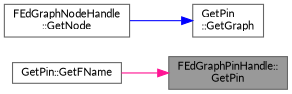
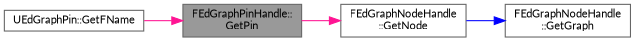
  digraph {
    fontname=Lato
    rankdir=LR
    node [color=grey40 fillcolor=white fontname=Lato fontsize=10 shape=box style=filled]
    edge [color=deeppink fontname=Lato fontsize=10 labelfontname=Helvetica labelfontsize=10 style=solid]
    n1 [color=gray40 fillcolor=grey60 fontcolor=black height=0.2 label="FEdGraphPinHandle::\lGetPin" width=0.4]
    n2 [height=0.2 label="FEdGraphNodeHandle\l::GetNode" width=0.4]
-   n3 [height=0.2 label="GetPin::GetFName" width=0.4]
-   n4 [height=0.2 label="GetPin\l::GetGraph" width=0.4]
+   n3 [height=0.2 label="UEdGraphPin::GetFName" width=0.4]
+   n4 [height=0.2 label="FEdGraphNodeHandle\l::GetGraph" width=0.4]
+   n1 -> n2
    n2 -> n4 [color=blue]
    n3 -> n1
  }
